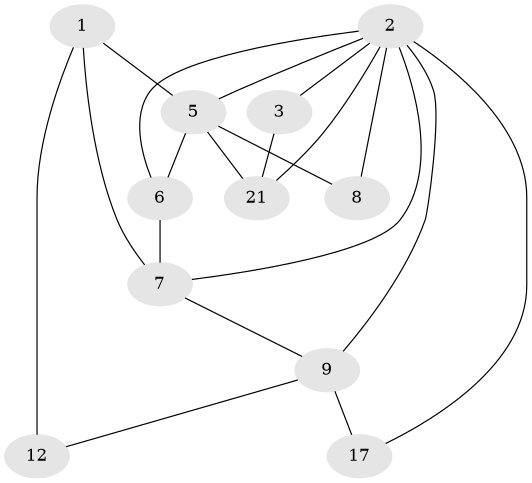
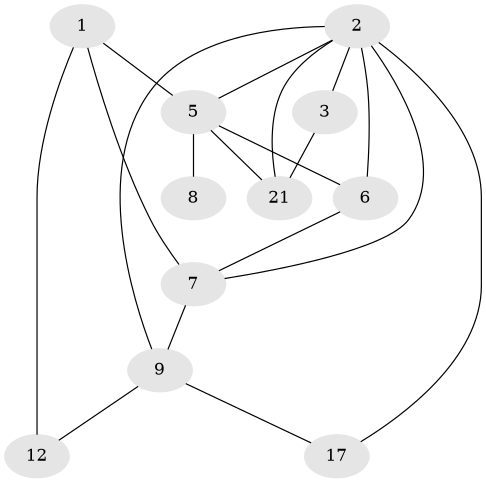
  graph {
    node [color=gray90 style=filled]
    edge [weight=1.0]
    1
    5
    7
    12
    6
    8
    n7 [label=21]
    9
    2
    3
    17
    1 -- 5 [weight=2.0]
    1 -- 7 [weight=3.0]
    1 -- 12 [weight=2.0]
    5 -- 6
    5 -- 8
    5 -- n7 [weight=2.0]
    7 -- 9
    6 -- 7
    9 -- 12
    9 -- 17
    2 -- 5
    2 -- 7 [weight=2.0]
    2 -- 6
-   2 -- 8
    2 -- n7
    2 -- 9
    2 -- 3
    2 -- 17
    3 -- n7
  }
